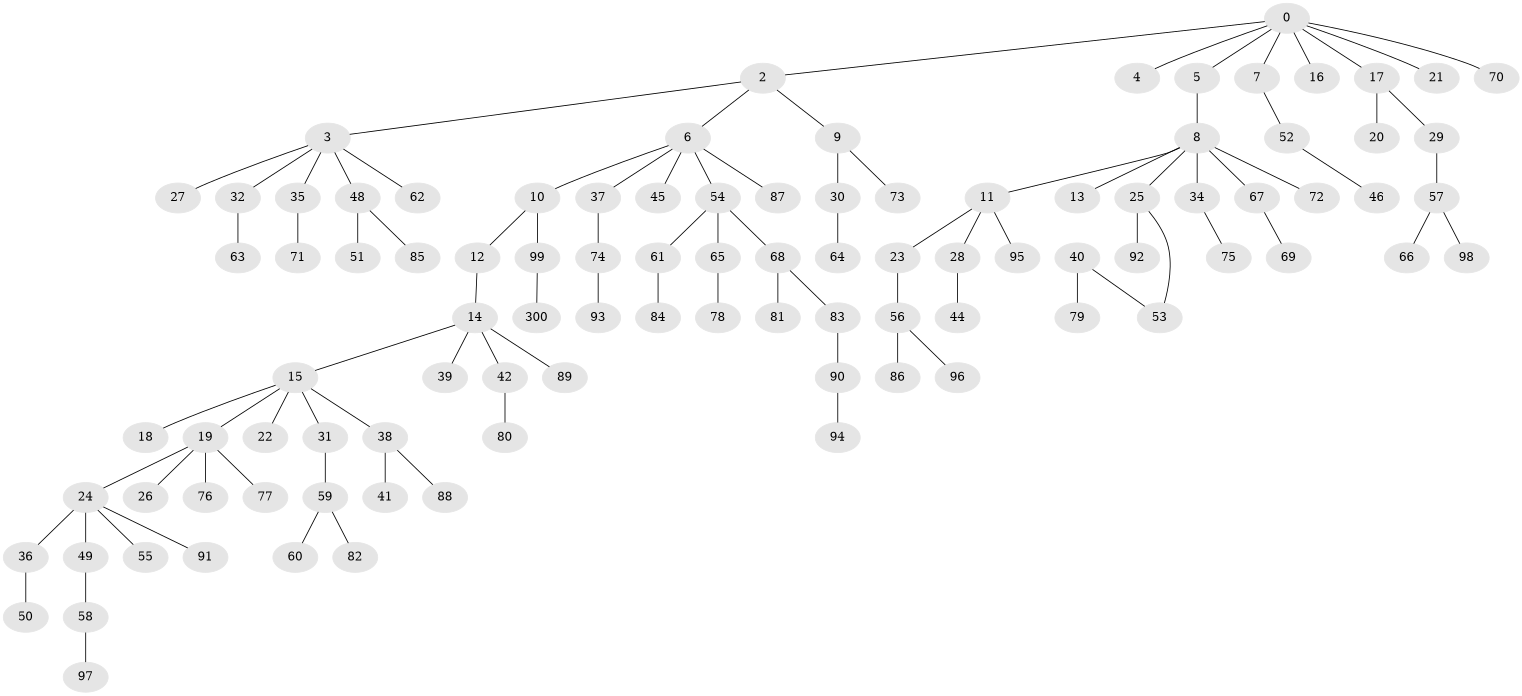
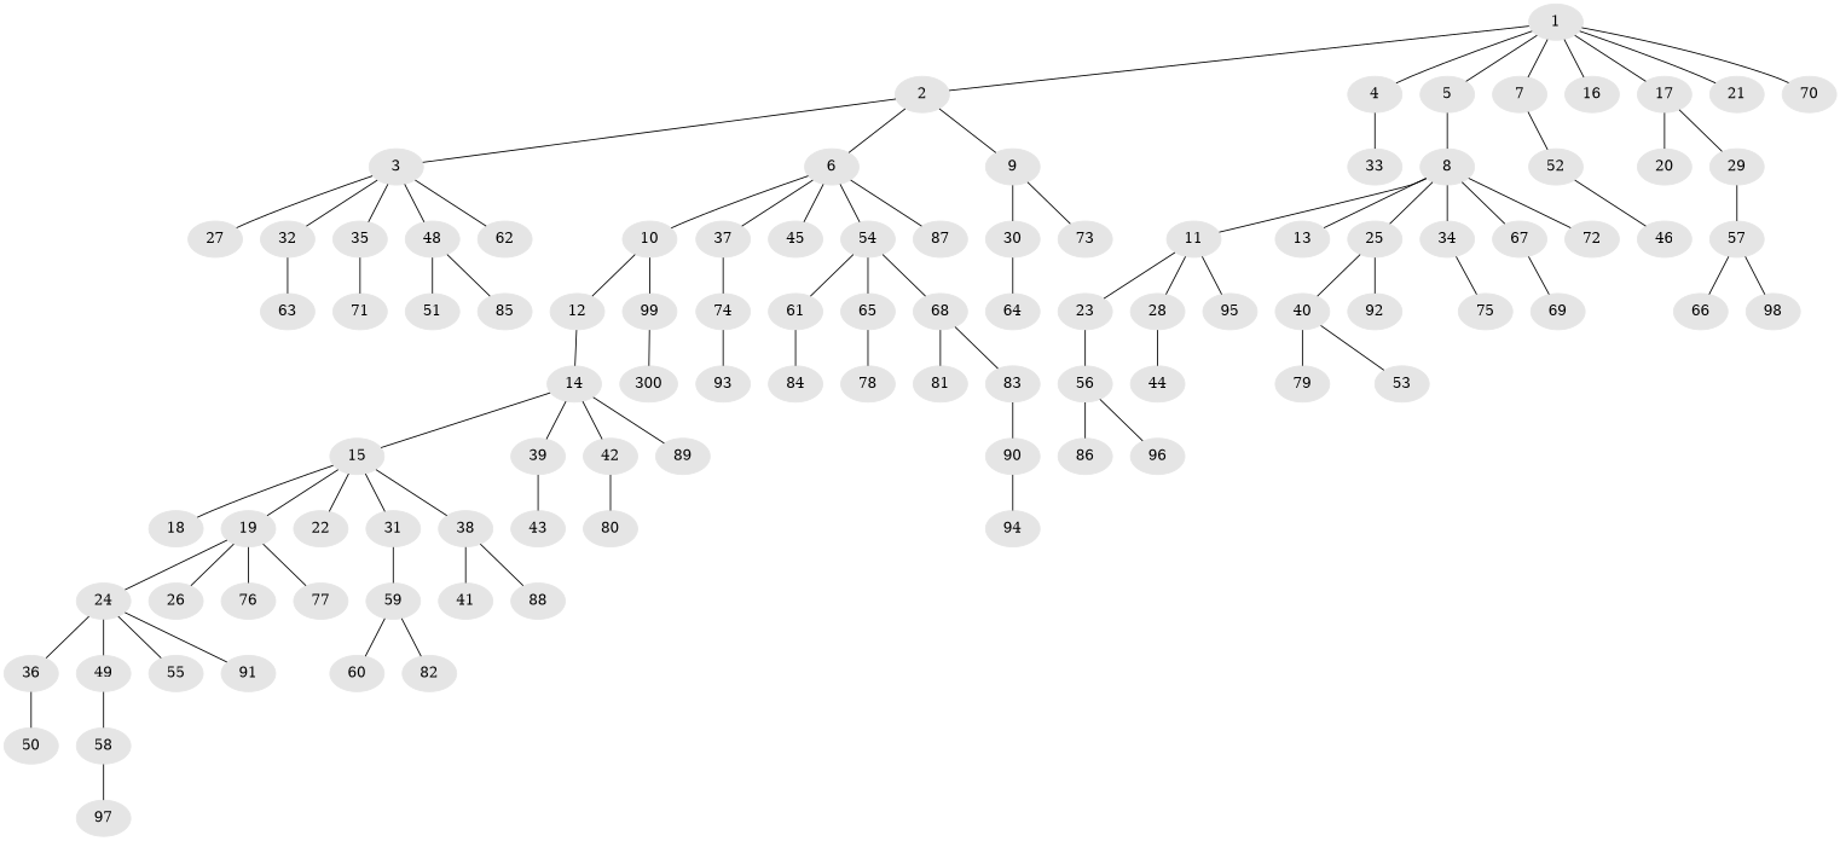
  graph {
    node [color=gray90 style=filled]
-   1 [label=0]
+   1
    2
    4
    5
    7
    16
    17
    21
    70
    3
    6
    9
+   33
    8
    52
    20
    29
    27
    32
    35
    48
    62
    10
    37
    45
    54
    87
    30
    73
    63
    71
    51
    85
    11
    13
    25
    34
    67
    72
    12
    99
    74
    61
    65
    68
    46
    23
    28
    95
    40
    92
    75
    69
    64
    14
    n56 [label=300]
    56
    44
    15
    39
    42
    89
    18
    19
    22
    31
    38
+   43
    80
    24
    26
    76
    77
    59
    41
    88
    57
    36
    49
    55
    91
    86
    96
    50
    58
    53
    79
    66
    98
    60
    82
    93
    97
    84
    78
    81
    83
    90
    94
    1 -- 2
    1 -- 4
    1 -- 5
    1 -- 7
    1 -- 16
    1 -- 17
    1 -- 21
    1 -- 70
    2 -- 3
    2 -- 6
    2 -- 9
+   4 -- 33
    5 -- 8
    7 -- 52
    17 -- 20
    17 -- 29
    3 -- 27
    3 -- 32
    3 -- 35
    3 -- 48
    3 -- 62
    6 -- 10
    6 -- 37
    6 -- 45
    6 -- 54
    6 -- 87
    9 -- 30
    9 -- 73
    8 -- 11
    8 -- 13
    8 -- 25
    8 -- 34
    8 -- 67
    8 -- 72
    52 -- 46
    29 -- 57
    32 -- 63
    35 -- 71
    48 -- 51
    48 -- 85
    10 -- 12
    10 -- 99
    37 -- 74
    54 -- 61
    54 -- 65
    54 -- 68
    30 -- 64
    11 -- 23
    11 -- 28
    11 -- 95
-   25 -- 53
+   25 -- 40
    25 -- 92
    34 -- 75
    67 -- 69
    12 -- 14
    99 -- n56
    74 -- 93
    61 -- 84
    65 -- 78
    68 -- 81
    68 -- 83
    23 -- 56
    28 -- 44
    40 -- 53
    40 -- 79
    14 -- 15
    14 -- 39
    14 -- 42
    14 -- 89
    56 -- 86
    56 -- 96
    15 -- 18
    15 -- 19
    15 -- 22
    15 -- 31
    15 -- 38
+   39 -- 43
    42 -- 80
    19 -- 24
    19 -- 26
    19 -- 76
    19 -- 77
    31 -- 59
    38 -- 41
    38 -- 88
    24 -- 36
    24 -- 49
    24 -- 55
    24 -- 91
    59 -- 60
    59 -- 82
    57 -- 66
    57 -- 98
    36 -- 50
    49 -- 58
    58 -- 97
    83 -- 90
    90 -- 94
  }
